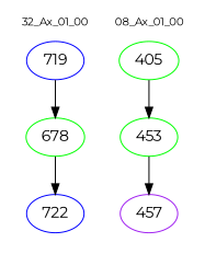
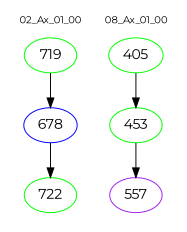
  digraph {
    fontname=Montserrat
    node [color=green fontname=Montserrat]
    edge [color=black fontname=Montserrat]
-   n1 [color=blue label=719]
-   n2 [label=678]
-   n3 [color=blue label=722]
+   n1 [label=719]
+   n2 [color=blue label=678]
+   n3 [label=722]
    n4 [label=405]
    n5 [label=453]
-   n6 [color=purple label=457]
+   n6 [color=purple label=557]
    subgraph cluster_1 {
      color=white
      fontsize=10
-     label="32_Ax_01_00"
+     label="02_Ax_01_00"
      n1
      n2
      n3
    }
    subgraph cluster_2 {
      color=white
      fontsize=10
      label="08_Ax_01_00"
      n4
      n5
      n6
    }
    n1 -> n2
    n2 -> n3
    n4 -> n5
    n5 -> n6
  }
